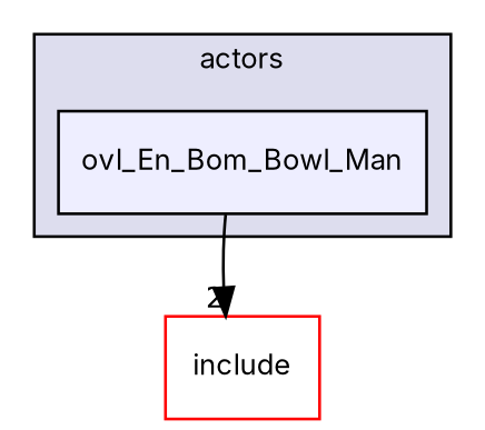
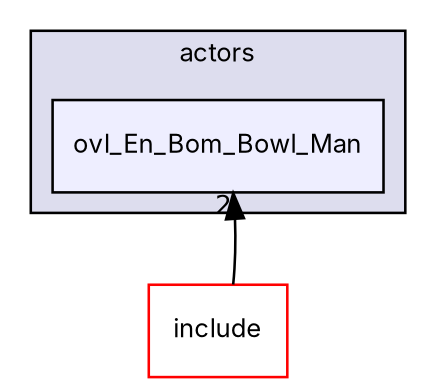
  digraph {
    compound=true
    fontname=Inter
    node [fontname=Inter fontsize=10 shape=box style=filled]
    n1 [fillcolor="#eeeeff" label=ovl_En_Bom_Bowl_Man pencolor=black]
    n2 [color=red fillcolor=white label=include]
    subgraph cluster_1 {
      bgcolor="#ddddee"
      fontsize=10
      label=actors
      pencolor=black
      n1
    }
-   n1 -> n2 [headlabel=2 labeldistance=1.5 labelfontname=Helvetica labelfontsize=10 fontname=Inter]
+   n2 -> n1 [headlabel=2 labeldistance=1.5 labelfontname=Helvetica labelfontsize=10 fontname=Inter]
  }
